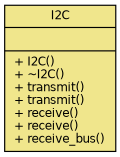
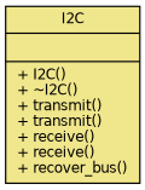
  digraph {
-   n1 [color=black fillcolor=khaki fontcolor=black fontname=Helvetica fontsize=10 height=0.2 label="{I2C\n||+ I2C()\l+ ~I2C()\l+ transmit()\l+ transmit()\l+ receive()\l+ receive()\l+ receive_bus()\l}" shape=record style=filled width=0.4]
+   n1 [color=black fillcolor=khaki fontcolor=black fontname=Helvetica fontsize=10 height=0.2 label="{I2C\n||+ I2C()\l+ ~I2C()\l+ transmit()\l+ transmit()\l+ receive()\l+ receive()\l+ recover_bus()\l}" shape=record style=filled width=0.4]
  }
